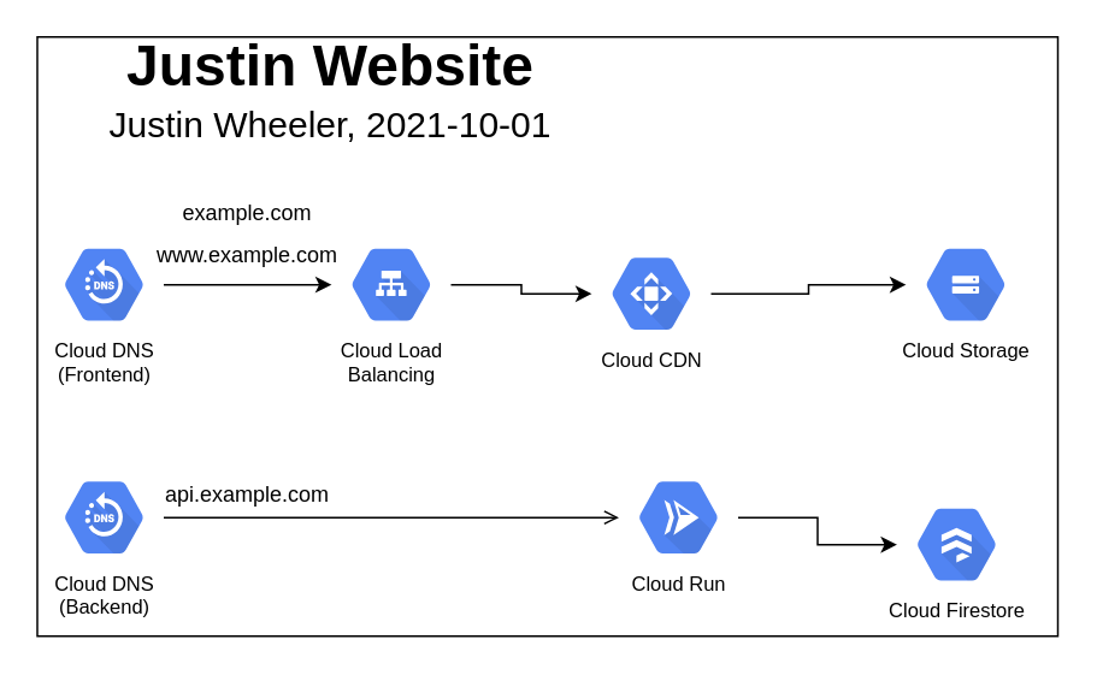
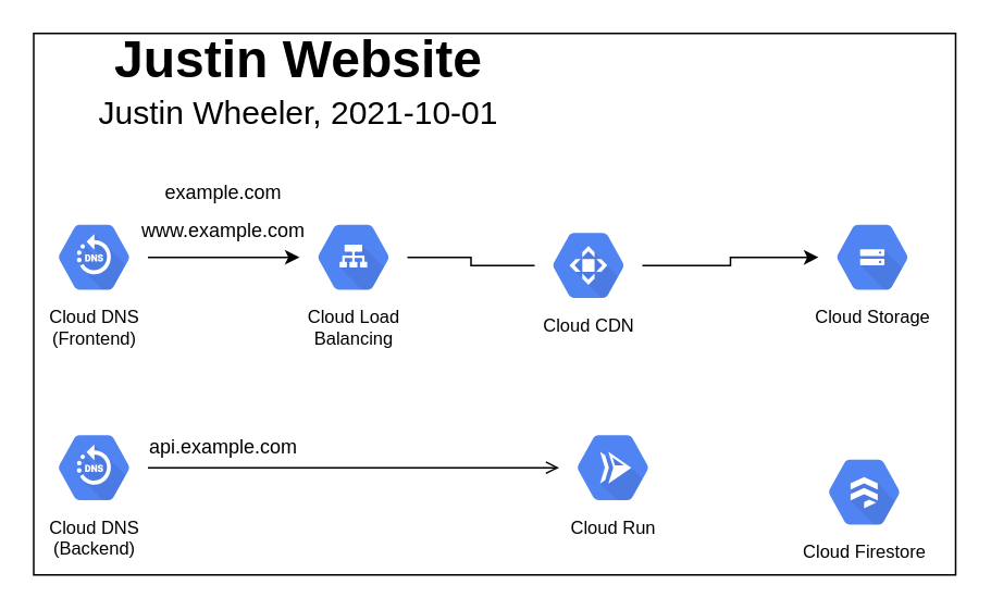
  <mxCell id="0" />
  <mxCell id="1" parent="0" />
  <mxCell id="2" value="" style="rounded=0;whiteSpace=wrap;html=1;" vertex="1" parent="1"><mxGeometry x="20" y="20" width="565" height="332" as="geometry" /></mxCell>
- <mxCell id="3" value="" style="edgeStyle=orthogonalEdgeStyle;rounded=0;orthogonalLoop=1;jettySize=auto;html=1;" edge="1" parent="1" source="4" target="11"><mxGeometry relative="1" as="geometry" /></mxCell>
  <mxCell id="4" value="Cloud Run" style="html=1;fillColor=#5184F3;strokeColor=none;verticalAlign=top;labelPosition=center;verticalLabelPosition=bottom;align=center;spacingTop=-6;fontSize=11;fontStyle=0;shape=mxgraph.gcp2.hexIcon;prIcon=cloud_run" parent="1" vertex="1"><mxGeometry x="342" y="257" width="66" height="58.5" as="geometry" /></mxCell>
  <mxCell id="5" value="" style="edgeStyle=orthogonalEdgeStyle;rounded=0;orthogonalLoop=1;jettySize=auto;html=1;" edge="1" parent="1" source="6" target="12"><mxGeometry relative="1" as="geometry" /></mxCell>
  <mxCell id="6" value="Cloud CDN" style="html=1;fillColor=#5184F3;strokeColor=none;verticalAlign=top;labelPosition=center;verticalLabelPosition=bottom;align=center;spacingTop=-6;fontSize=11;fontStyle=0;shape=mxgraph.gcp2.hexIcon;prIcon=cloud_cdn" parent="1" vertex="1"><mxGeometry x="327" y="133" width="66" height="58.5" as="geometry" /></mxCell>
- <mxCell id="7" value="" style="edgeStyle=orthogonalEdgeStyle;rounded=0;orthogonalLoop=1;jettySize=auto;html=1;" edge="1" parent="1" source="8" target="6"><mxGeometry relative="1" as="geometry" /></mxCell>
+ <mxCell id="7" value="" style="edgeStyle=orthogonalEdgeStyle;rounded=0;orthogonalLoop=1;jettySize=auto;html=1;endArrow=none;" edge="1" parent="1" source="8" target="6"><mxGeometry relative="1" as="geometry" /></mxCell>
  <mxCell id="8" value="Cloud Load&#10;Balancing" style="html=1;fillColor=#5184F3;strokeColor=none;verticalAlign=top;labelPosition=center;verticalLabelPosition=bottom;align=center;spacingTop=-6;fontSize=11;fontStyle=0;shape=mxgraph.gcp2.hexIcon;prIcon=cloud_load_balancing" parent="1" vertex="1"><mxGeometry x="183" y="128" width="66" height="58.5" as="geometry" /></mxCell>
  <mxCell id="9" value="" style="edgeStyle=orthogonalEdgeStyle;rounded=0;orthogonalLoop=1;jettySize=auto;html=1;" edge="1" parent="1" source="10" target="8"><mxGeometry relative="1" as="geometry" /></mxCell>
  <mxCell id="10" value="Cloud DNS&lt;br&gt;(Frontend)" style="html=1;fillColor=#5184F3;strokeColor=none;verticalAlign=top;labelPosition=center;verticalLabelPosition=bottom;align=center;spacingTop=-6;fontSize=11;fontStyle=0;shape=mxgraph.gcp2.hexIcon;prIcon=cloud_dns" parent="1" vertex="1"><mxGeometry x="24" y="128" width="66" height="58.5" as="geometry" /></mxCell>
  <mxCell id="11" value="Cloud Firestore" style="html=1;fillColor=#5184F3;strokeColor=none;verticalAlign=top;labelPosition=center;verticalLabelPosition=bottom;align=center;spacingTop=-6;fontSize=11;fontStyle=0;shape=mxgraph.gcp2.hexIcon;prIcon=cloud_firestore" parent="1" vertex="1"><mxGeometry x="496" y="272" width="66" height="58.5" as="geometry" /></mxCell>
  <mxCell id="12" value="Cloud Storage" style="html=1;fillColor=#5184F3;strokeColor=none;verticalAlign=top;labelPosition=center;verticalLabelPosition=bottom;align=center;spacingTop=-6;fontSize=11;fontStyle=0;shape=mxgraph.gcp2.hexIcon;prIcon=cloud_storage" parent="1" vertex="1"><mxGeometry x="501" y="128" width="66" height="58.5" as="geometry" /></mxCell>
  <mxCell id="13" style="edgeStyle=orthogonalEdgeStyle;rounded=0;orthogonalLoop=1;jettySize=auto;html=1;endArrow=open;" edge="1" parent="1" source="14" target="4"><mxGeometry relative="1" as="geometry" /></mxCell>
  <mxCell id="14" value="Cloud DNS&lt;br&gt;(Backend)" style="html=1;fillColor=#5184F3;strokeColor=none;verticalAlign=top;labelPosition=center;verticalLabelPosition=bottom;align=center;spacingTop=-6;fontSize=11;fontStyle=0;shape=mxgraph.gcp2.hexIcon;prIcon=cloud_dns" vertex="1" parent="1"><mxGeometry x="24" y="257" width="66" height="58.5" as="geometry" /></mxCell>
  <mxCell id="15" value="example.com" style="text;html=1;strokeColor=none;fillColor=none;align=center;verticalAlign=middle;whiteSpace=wrap;rounded=0;" vertex="1" parent="1"><mxGeometry x="84" y="108" width="105" height="20" as="geometry" /></mxCell>
  <mxCell id="16" value="api.example.com" style="text;html=1;strokeColor=none;fillColor=none;align=center;verticalAlign=middle;whiteSpace=wrap;rounded=0;" vertex="1" parent="1"><mxGeometry x="84" y="264" width="105" height="20" as="geometry" /></mxCell>
  <mxCell id="17" value="www.example.com" style="text;html=1;strokeColor=none;fillColor=none;align=center;verticalAlign=middle;whiteSpace=wrap;rounded=0;" vertex="1" parent="1"><mxGeometry x="84" y="131" width="105" height="20" as="geometry" /></mxCell>
  <mxCell id="18" value="Justin Website" style="text;html=1;strokeColor=none;fillColor=none;align=center;verticalAlign=middle;whiteSpace=wrap;rounded=0;fontSize=32;fontStyle=1" vertex="1" parent="1"><mxGeometry x="20" y="20" width="325" height="32" as="geometry" /></mxCell>
  <mxCell id="19" value="&lt;font style=&quot;font-size: 20px;&quot;&gt;Justin Wheeler, 2021-10-01&lt;/font&gt;" style="text;html=1;strokeColor=none;fillColor=none;align=center;verticalAlign=middle;whiteSpace=wrap;rounded=0;fontSize=20;fontStyle=0" vertex="1" parent="1"><mxGeometry x="20" y="52" width="325" height="32" as="geometry" /></mxCell>
